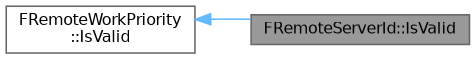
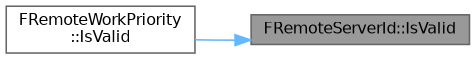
  digraph {
    rankdir=RL
    node [fontname=Helvetica fontsize=10 shape=box style=filled]
    n1 [color=gray40 fillcolor=grey60 fontcolor=black height=0.2 label="FRemoteServerId::IsValid" width=0.4]
    n2 [color=grey40 fillcolor=white height=0.2 label="FRemoteWorkPriority\l::IsValid" width=0.4]
-   n2 -> n1 [color=steelblue1 dir=back fontname=Helvetica fontsize=10 labelfontname=Helvetica labelfontsize=10 style=solid]
+   n1 -> n2 [color=steelblue1 dir=back fontname=Helvetica fontsize=10 labelfontname=Helvetica labelfontsize=10 style=solid]
  }
